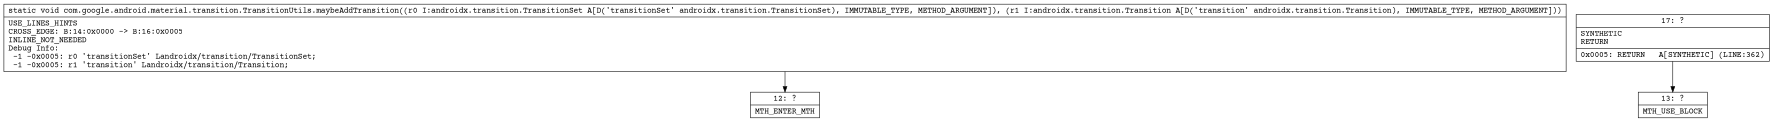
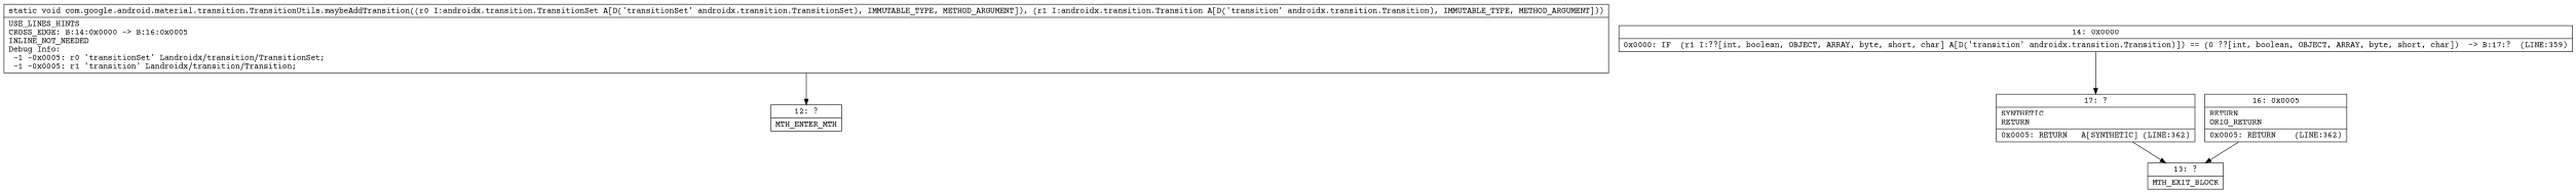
  digraph {
    fontname="Courier Prime"
    node [fontname="Courier Prime" shape=record]
    edge [arrowhead=normal fontname="Courier Prime"]
    n1 [label="{12\:\ ?|MTH_ENTER_MTH\l}"]
+   n2 [label="{14\:\ 0x0000|0x0000: IF  (r1 I:??[int, boolean, OBJECT, ARRAY, byte, short, char] A[D('transition' androidx.transition.Transition)]) == (0 ??[int, boolean, OBJECT, ARRAY, byte, short, char])  \-\> B:17:?  (LINE:359)\l}"]
    n3 [label="{17\:\ ?|SYNTHETIC\lRETURN\l|0x0005: RETURN   A[SYNTHETIC] (LINE:362)\l}"]
-   n4 [label="{13\:\ ?|MTH_USE_BLOCK\l}"]
+   n4 [label="{13\:\ ?|MTH_EXIT_BLOCK\l}"]
+   n5 [label="{16\:\ 0x0005|RETURN\lORIG_RETURN\l|0x0005: RETURN    (LINE:362)\l}"]
    n6 [label="{static void com.google.android.material.transition.TransitionUtils.maybeAddTransition((r0 I:androidx.transition.TransitionSet A[D('transitionSet' androidx.transition.TransitionSet), IMMUTABLE_TYPE, METHOD_ARGUMENT]), (r1 I:androidx.transition.Transition A[D('transition' androidx.transition.Transition), IMMUTABLE_TYPE, METHOD_ARGUMENT]))  | USE_LINES_HINTS\lCROSS_EDGE: B:14:0x0000 \-\> B:16:0x0005\lINLINE_NOT_NEEDED\lDebug Info:\l  \-1 \-0x0005: r0 'transitionSet' Landroidx\/transition\/TransitionSet;\l  \-1 \-0x0005: r1 'transition' Landroidx\/transition\/Transition;\l}"]
+   n2 -> n3
    n3 -> n4
+   n5 -> n4
    n6 -> n1
  }
